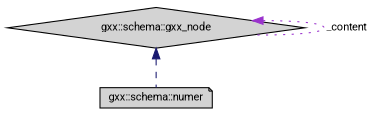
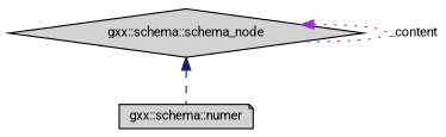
  digraph {
    fontname=Roboto
    node [color=black fillcolor=lightgrey fontname=Roboto fontsize=10 style=filled]
    edge [dir=back fontname=Roboto fontsize=10 labelfontname=Helvetica labelfontsize=10]
    n1 [fontcolor=black height=0.2 label="gxx::schema::numer" shape=note width=0.4]
-   n2 [height=0.2 label="gxx::schema::gxx_node" shape=diamond width=0.4]
+   n2 [height=0.2 label="gxx::schema::schema_node" shape=diamond width=0.4]
    n2 -> n1 [color=midnightblue style=dashed]
    n2 -> n2 [color=darkorchid3 label=" _content" style=dotted]
  }
